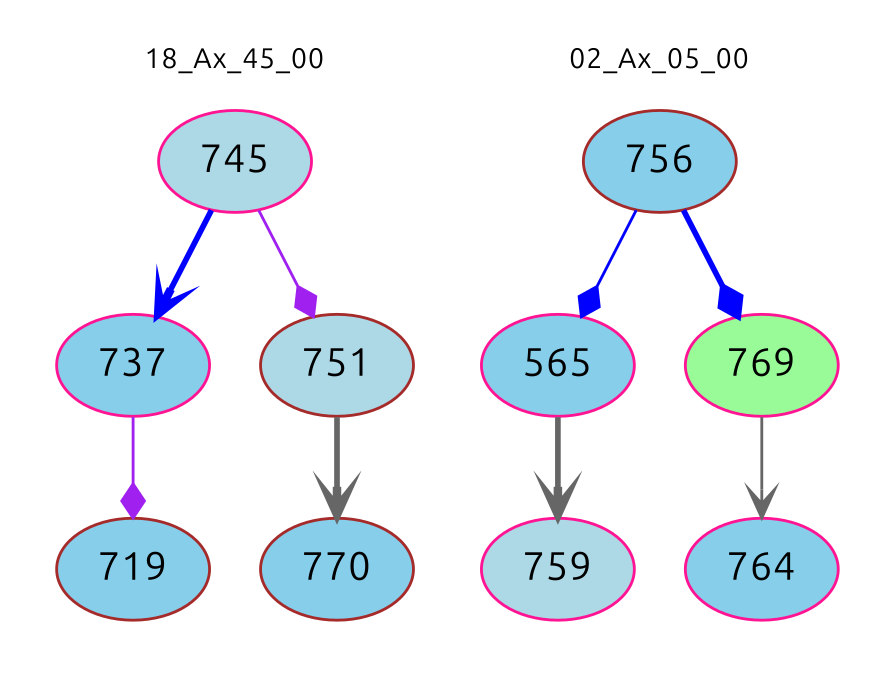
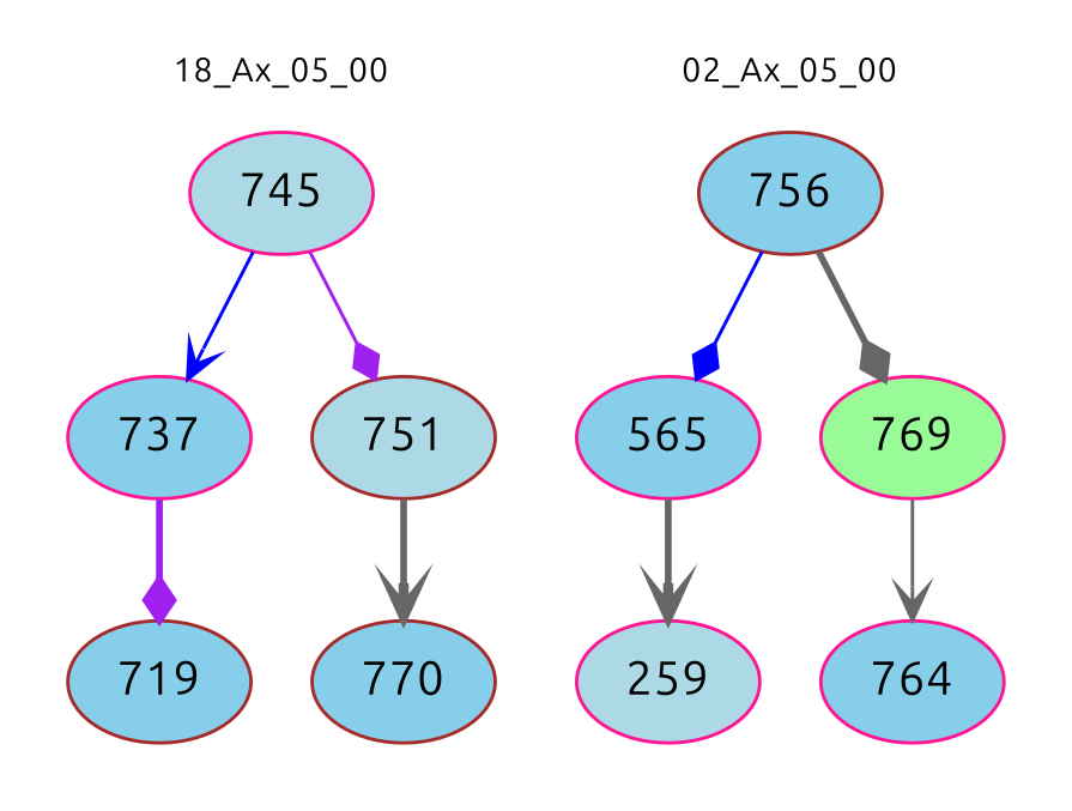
  digraph {
    fontname=Ubuntu
    node [color=deeppink fillcolor=skyblue fontname=Ubuntu style=filled]
    edge [arrowhead=vee color=gray40 fontname=Ubuntu style=bold]
    n1 [fillcolor=lightblue label=745]
    n2 [label=737]
    n3 [color=brown fillcolor=lightblue label=751]
    n4 [color=brown label=719]
    n5 [color=brown label=770]
    n6 [color=brown label=756]
    n7 [label=565]
    n8 [fillcolor=palegreen label=769]
-   n9 [fillcolor=lightblue label=759]
+   n9 [fillcolor=lightblue label=259]
    n10 [label=764]
    subgraph cluster_1 {
      color=white
      fontsize=10
-     label="18_Ax_45_00"
+     label="18_Ax_05_00"
      n1
      n2
      n3
      n4
      n5
    }
    subgraph cluster_2 {
      color=white
      fontsize=10
      label="02_Ax_05_00"
      n6
      n7
      n8
      n9
      n10
    }
-   n1 -> n2 [color=blue]
+   n1 -> n2 [color=blue style=solid]
    n1 -> n3 [arrowhead=diamond color=purple style=solid]
-   n2 -> n4 [arrowhead=diamond color=purple style=solid]
+   n2 -> n4 [arrowhead=diamond color=purple]
    n3 -> n5
    n6 -> n7 [arrowhead=diamond color=blue style=solid]
-   n6 -> n8 [arrowhead=diamond color=blue]
+   n6 -> n8 [arrowhead=diamond]
    n7 -> n9
    n8 -> n10 [style=solid]
  }
